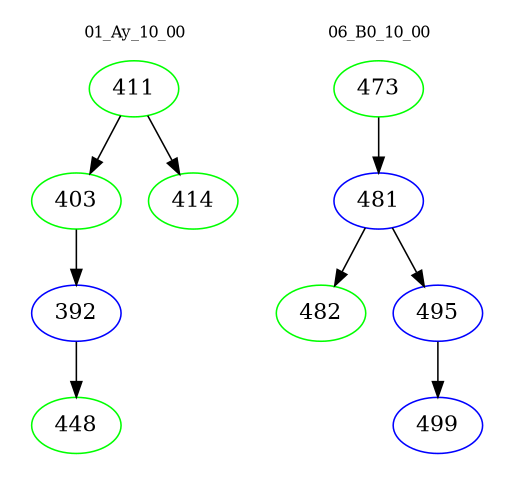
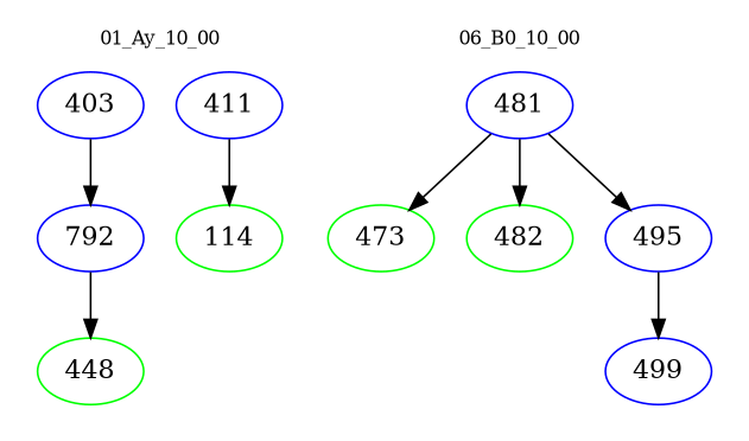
  digraph {
    node [color=blue]
    edge [color=black]
-   n1 [color=green label=411]
-   n2 [color=green label=403]
+   n1 [label=411]
+   n2 [label=403]
    n3 [color=green label=448]
-   n4 [color=green label=414]
-   n5 [label=392]
+   n4 [color=green label=114]
+   n5 [label=792]
    n6 [label=481]
    n7 [color=green label=473]
    n8 [color=green label=482]
    n9 [label=495]
    n10 [label=499]
    subgraph cluster_1 {
      color=white
      fontsize=10
      label="01_Ay_10_00"
      n1
      n2
      n3
      n4
      n5
    }
    subgraph cluster_2 {
      color=white
      fontsize=10
      label="06_B0_10_00"
      n6
      n7
      n8
      n9
      n10
    }
-   n1 -> n2
    n1 -> n4
    n2 -> n5
    n5 -> n3
-   n7 -> n6
+   n6 -> n7
    n6 -> n8
    n6 -> n9
    n9 -> n10
  }
